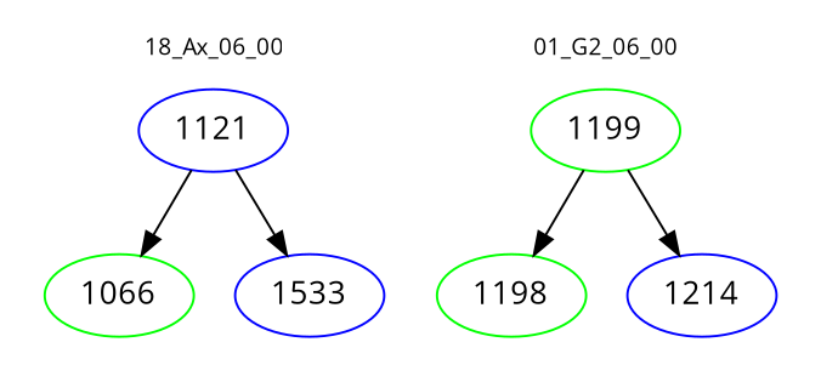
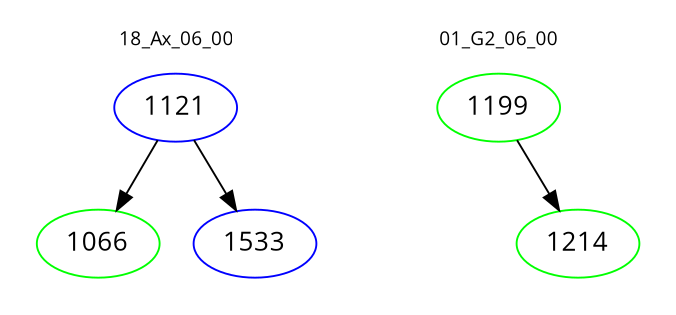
  digraph {
    fontname="Open Sans"
    node [color=blue fontname="Open Sans"]
    edge [color=black fontname="Open Sans"]
    n1 [label=1121]
    n2 [color=green label=1066]
    n3 [label=1533]
    n4 [color=green label=1199]
-   n5 [color=green label=1198]
-   n6 [label=1214]
+   n6 [color=green label=1214]
    subgraph cluster_1 {
      color=white
      fontsize=10
      label="18_Ax_06_00"
      n1
      n2
      n3
    }
    subgraph cluster_2 {
      color=white
      fontsize=10
      label="01_G2_06_00"
      n4
-     n5
      n6
    }
    n1 -> n2
    n1 -> n3
-   n4 -> n5
    n4 -> n6
  }
